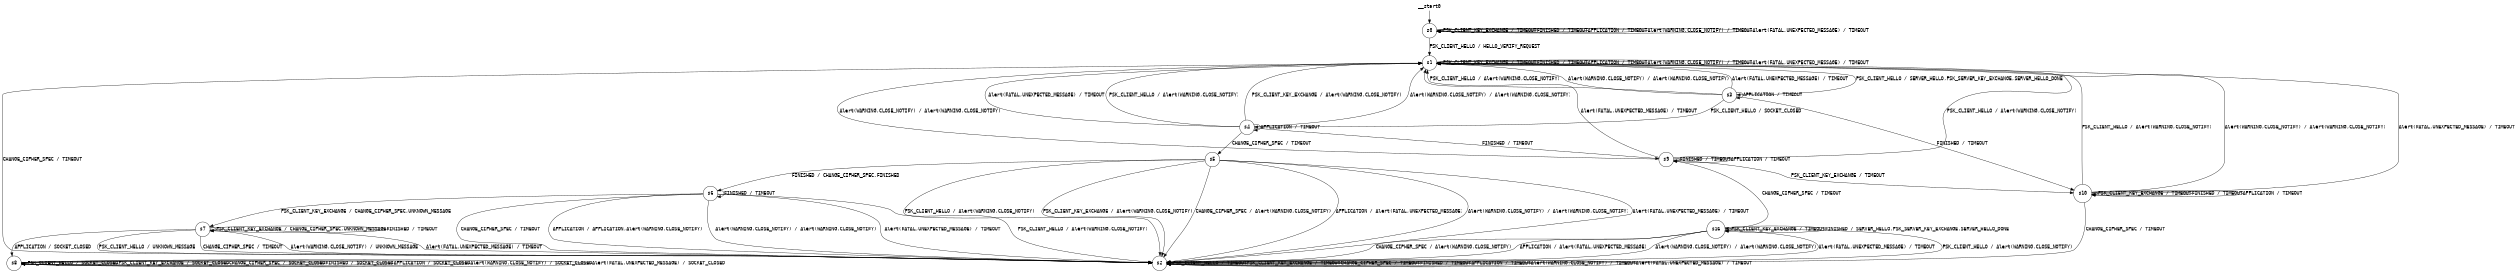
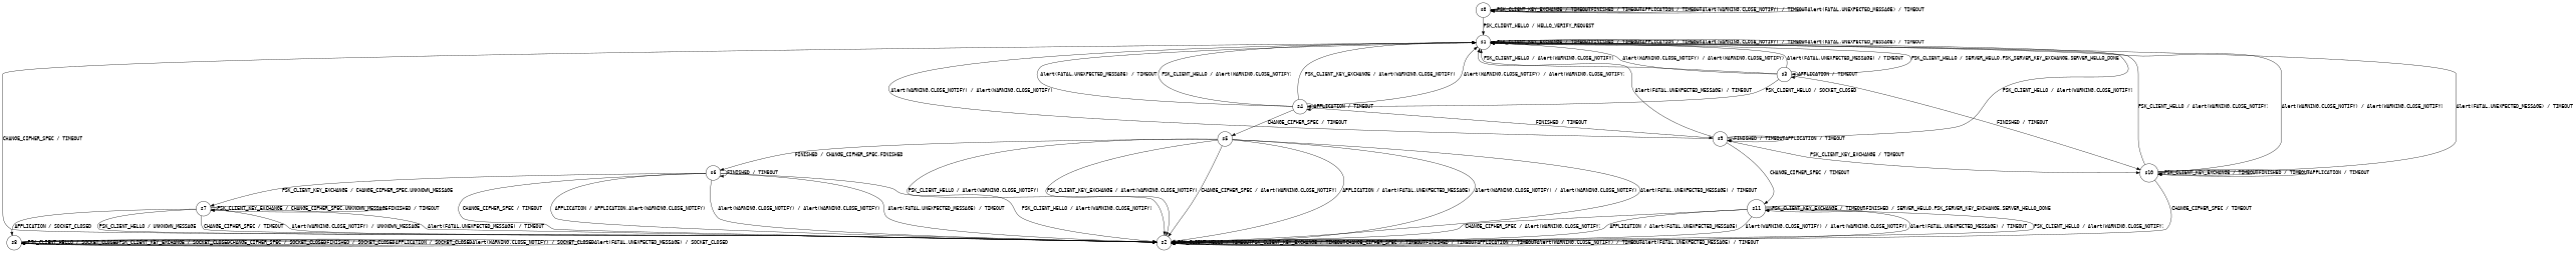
  digraph {
    fontname="DejaVu Sans Mono"
    node [fontname="DejaVu Sans Mono" shape=circle]
    edge [fontname="DejaVu Sans Mono"]
    n1 [label=s0]
    n2 [label=s1]
    n3 [label=s2]
    n4 [label=s3]
    n5 [label=s4]
    n6 [label=s10]
    n7 [label=s5]
    n8 [label=s9]
    n9 [label=s6]
-   n10 [label=s16]
+   n10 [label=s11]
    n11 [label=s7]
    n12 [label=s8]
-   __start0 [height=0 shape=none width=0]
    n1 -> n1 [label="PSK_CLIENT_KEY_EXCHANGE / TIMEOUT"]
    n1 -> n1 [label="FINISHED / TIMEOUT"]
    n1 -> n1 [label="APPLICATION / TIMEOUT"]
    n1 -> n1 [label="Alert(WARNING,CLOSE_NOTIFY) / TIMEOUT"]
    n1 -> n1 [label="Alert(FATAL,UNEXPECTED_MESSAGE) / TIMEOUT"]
    n1 -> n2 [label="PSK_CLIENT_HELLO / HELLO_VERIFY_REQUEST"]
    n2 -> n2 [label="PSK_CLIENT_KEY_EXCHANGE / TIMEOUT"]
    n2 -> n2 [label="FINISHED / TIMEOUT"]
    n2 -> n2 [label="APPLICATION / TIMEOUT"]
    n2 -> n2 [label="Alert(WARNING,CLOSE_NOTIFY) / TIMEOUT"]
    n2 -> n2 [label="Alert(FATAL,UNEXPECTED_MESSAGE) / TIMEOUT"]
    n2 -> n3 [label="CHANGE_CIPHER_SPEC / TIMEOUT"]
    n2 -> n4 [label="PSK_CLIENT_HELLO / SERVER_HELLO,PSK_SERVER_KEY_EXCHANGE,SERVER_HELLO_DONE"]
    n3 -> n3 [label="PSK_CLIENT_HELLO / TIMEOUT"]
    n3 -> n3 [label="PSK_CLIENT_KEY_EXCHANGE / TIMEOUT"]
    n3 -> n3 [label="CHANGE_CIPHER_SPEC / TIMEOUT"]
    n3 -> n3 [label="FINISHED / TIMEOUT"]
    n3 -> n3 [label="APPLICATION / TIMEOUT"]
    n3 -> n3 [label="Alert(WARNING,CLOSE_NOTIFY) / TIMEOUT"]
    n3 -> n3 [label="Alert(FATAL,UNEXPECTED_MESSAGE) / TIMEOUT"]
    n4 -> n2 [label="PSK_CLIENT_HELLO / Alert(WARNING,CLOSE_NOTIFY)"]
    n4 -> n2 [label="Alert(WARNING,CLOSE_NOTIFY) / Alert(WARNING,CLOSE_NOTIFY)"]
    n4 -> n2 [label="Alert(FATAL,UNEXPECTED_MESSAGE) / TIMEOUT"]
    n4 -> n4 [label="APPLICATION / TIMEOUT"]
    n4 -> n5 [label="PSK_CLIENT_HELLO / SOCKET_CLOSED"]
    n4 -> n6 [label="FINISHED / TIMEOUT"]
    n5 -> n2 [label="PSK_CLIENT_HELLO / Alert(WARNING,CLOSE_NOTIFY)"]
    n5 -> n2 [label="PSK_CLIENT_KEY_EXCHANGE / Alert(WARNING,CLOSE_NOTIFY)"]
    n5 -> n2 [label="Alert(WARNING,CLOSE_NOTIFY) / Alert(WARNING,CLOSE_NOTIFY)"]
    n5 -> n2 [label="Alert(FATAL,UNEXPECTED_MESSAGE) / TIMEOUT"]
    n5 -> n5 [label="APPLICATION / TIMEOUT"]
    n5 -> n7 [label="CHANGE_CIPHER_SPEC / TIMEOUT"]
    n5 -> n8 [label="FINISHED / TIMEOUT"]
    n6 -> n2 [label="PSK_CLIENT_HELLO / Alert(WARNING,CLOSE_NOTIFY)"]
    n6 -> n2 [label="Alert(WARNING,CLOSE_NOTIFY) / Alert(WARNING,CLOSE_NOTIFY)"]
    n6 -> n2 [label="Alert(FATAL,UNEXPECTED_MESSAGE) / TIMEOUT"]
    n6 -> n3 [label="CHANGE_CIPHER_SPEC / TIMEOUT"]
    n6 -> n6 [label="PSK_CLIENT_KEY_EXCHANGE / TIMEOUT"]
    n6 -> n6 [label="FINISHED / TIMEOUT"]
    n6 -> n6 [label="APPLICATION / TIMEOUT"]
    n7 -> n3 [label="PSK_CLIENT_HELLO / Alert(WARNING,CLOSE_NOTIFY)"]
    n7 -> n3 [label="PSK_CLIENT_KEY_EXCHANGE / Alert(WARNING,CLOSE_NOTIFY)"]
    n7 -> n3 [label="CHANGE_CIPHER_SPEC / Alert(WARNING,CLOSE_NOTIFY)"]
    n7 -> n3 [label="APPLICATION / Alert(FATAL,UNEXPECTED_MESSAGE)"]
    n7 -> n3 [label="Alert(WARNING,CLOSE_NOTIFY) / Alert(WARNING,CLOSE_NOTIFY)"]
    n7 -> n3 [label="Alert(FATAL,UNEXPECTED_MESSAGE) / TIMEOUT"]
    n7 -> n9 [label="FINISHED / CHANGE_CIPHER_SPEC,FINISHED"]
    n8 -> n2 [label="PSK_CLIENT_HELLO / Alert(WARNING,CLOSE_NOTIFY)"]
    n8 -> n2 [label="Alert(WARNING,CLOSE_NOTIFY) / Alert(WARNING,CLOSE_NOTIFY)"]
    n8 -> n2 [label="Alert(FATAL,UNEXPECTED_MESSAGE) / TIMEOUT"]
    n8 -> n6 [label="PSK_CLIENT_KEY_EXCHANGE / TIMEOUT"]
    n8 -> n8 [label="FINISHED / TIMEOUT"]
    n8 -> n8 [label="APPLICATION / TIMEOUT"]
    n8 -> n10 [label="CHANGE_CIPHER_SPEC / TIMEOUT"]
    n9 -> n3 [label="PSK_CLIENT_HELLO / Alert(WARNING,CLOSE_NOTIFY)"]
    n9 -> n3 [label="CHANGE_CIPHER_SPEC / TIMEOUT"]
    n9 -> n3 [label="APPLICATION / APPLICATION,Alert(WARNING,CLOSE_NOTIFY)"]
    n9 -> n3 [label="Alert(WARNING,CLOSE_NOTIFY) / Alert(WARNING,CLOSE_NOTIFY)"]
    n9 -> n3 [label="Alert(FATAL,UNEXPECTED_MESSAGE) / TIMEOUT"]
    n9 -> n9 [label="FINISHED / TIMEOUT"]
    n9 -> n11 [label="PSK_CLIENT_KEY_EXCHANGE / CHANGE_CIPHER_SPEC,UNKNOWN_MESSAGE"]
    n10 -> n3 [label="PSK_CLIENT_HELLO / Alert(WARNING,CLOSE_NOTIFY)"]
    n10 -> n3 [label="CHANGE_CIPHER_SPEC / Alert(WARNING,CLOSE_NOTIFY)"]
    n10 -> n3 [label="APPLICATION / Alert(FATAL,UNEXPECTED_MESSAGE)"]
    n10 -> n3 [label="Alert(WARNING,CLOSE_NOTIFY) / Alert(WARNING,CLOSE_NOTIFY)"]
    n10 -> n3 [label="Alert(FATAL,UNEXPECTED_MESSAGE) / TIMEOUT"]
    n10 -> n10 [label="PSK_CLIENT_KEY_EXCHANGE / TIMEOUT"]
    n10 -> n10 [label="FINISHED / SERVER_HELLO,PSK_SERVER_KEY_EXCHANGE,SERVER_HELLO_DONE"]
    n11 -> n3 [label="PSK_CLIENT_HELLO / UNKNOWN_MESSAGE"]
    n11 -> n3 [label="CHANGE_CIPHER_SPEC / TIMEOUT"]
    n11 -> n3 [label="Alert(WARNING,CLOSE_NOTIFY) / UNKNOWN_MESSAGE"]
    n11 -> n3 [label="Alert(FATAL,UNEXPECTED_MESSAGE) / TIMEOUT"]
    n11 -> n11 [label="PSK_CLIENT_KEY_EXCHANGE / CHANGE_CIPHER_SPEC,UNKNOWN_MESSAGE"]
    n11 -> n11 [label="FINISHED / TIMEOUT"]
    n11 -> n12 [label="APPLICATION / SOCKET_CLOSED"]
    n12 -> n12 [label="PSK_CLIENT_HELLO / SOCKET_CLOSED"]
    n12 -> n12 [label="PSK_CLIENT_KEY_EXCHANGE / SOCKET_CLOSED"]
    n12 -> n12 [label="CHANGE_CIPHER_SPEC / SOCKET_CLOSED"]
    n12 -> n12 [label="FINISHED / SOCKET_CLOSED"]
    n12 -> n12 [label="APPLICATION / SOCKET_CLOSED"]
    n12 -> n12 [label="Alert(WARNING,CLOSE_NOTIFY) / SOCKET_CLOSED"]
    n12 -> n12 [label="Alert(FATAL,UNEXPECTED_MESSAGE) / SOCKET_CLOSED"]
-   __start0 -> n1
  }
